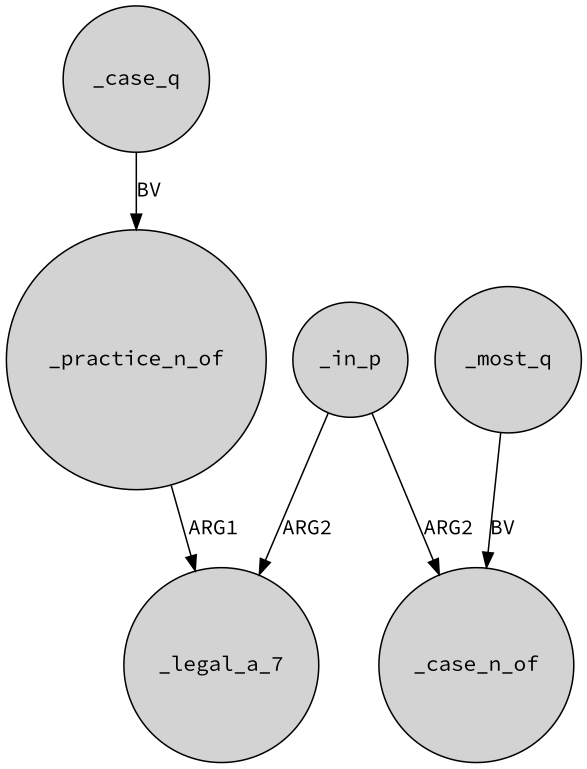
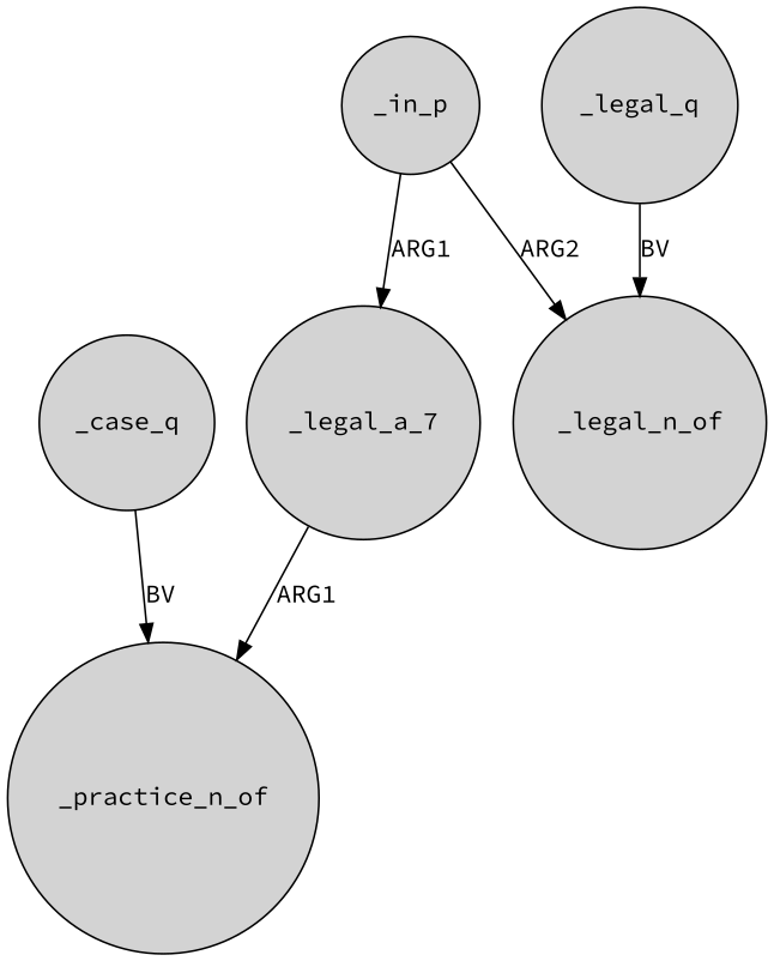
  digraph {
    fontname="Source Code Pro"
    node [fontname="Source Code Pro" shape=circle style=filled]
    edge [fontname="Source Code Pro"]
    n1 [label=_legal_a_7]
    _in_p
-   _case_n_of
+   _case_n_of [label=_legal_n_of]
    _practice_n_of
-   _most_q
+   _most_q [label=_legal_q]
    n6 [label=_case_q]
-   _practice_n_of -> n1 [label=ARG1]
-   _in_p -> n1 [label=ARG2]
+   n1 -> _practice_n_of [label=ARG1]
+   _in_p -> n1 [label=ARG1]
    _in_p -> _case_n_of [label=ARG2]
    _most_q -> _case_n_of [label=BV]
    n6 -> _practice_n_of [label=BV]
  }
